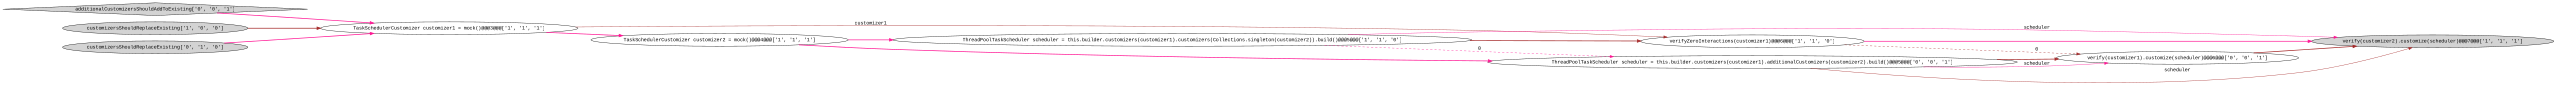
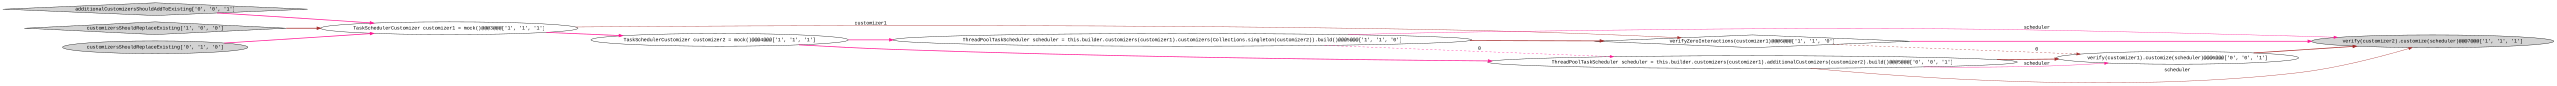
  digraph {
    fontname="Liberation Mono"
    rankdir=LR
    node [fillcolor=white fontname="Liberation Mono" shape=ellipse style=filled]
    edge [color=deeppink fontname="Liberation Mono" style=bold]
    n1 [label="TaskSchedulerCustomizer customizer1 = mock()@@@3@@@['1', '1', '1']"]
-   n2 [label="verifyZeroInteractions(customizer1)@@@6@@@['1', '1', '0']"]
+   n2 [label="verifyZeroInteractions(customizer1)@@@6@@@['1', '1', '0']" shape=diamond]
    n3 [label="TaskSchedulerCustomizer customizer2 = mock()@@@4@@@['1', '1', '1']"]
    n4 [fillcolor=lightgray label="verify(customizer2).customize(scheduler)@@@7@@@['1', '1', '1']"]
    n5 [label="verify(customizer1).customize(scheduler)@@@6@@@['0', '0', '1']"]
    n6 [label="ThreadPoolTaskScheduler scheduler = this.builder.customizers(customizer1).additionalCustomizers(customizer2).build()@@@5@@@['0', '0', '1']"]
    n7 [label="ThreadPoolTaskScheduler scheduler = this.builder.customizers(customizer1).customizers(Collections.singleton(customizer2)).build()@@@5@@@['1', '1', '0']"]
    n8 [fillcolor=lightgray label="additionalCustomizersShouldAddToExisting['0', '0', '1']" shape=diamond]
-   n9 [fillcolor=lightgray label="customizersShouldReplaceExisting['1', '0', '0']"]
+   n9 [fillcolor=lightgray label="customizersShouldReplaceExisting['1', '0', '0']" shape=diamond]
    n10 [fillcolor=lightgray label="customizersShouldReplaceExisting['0', '1', '0']"]
    n1 -> n2 [color=brown label=customizer1 style=solid]
    n1 -> n3
    n2 -> n4
    n2 -> n5 [color=brown label=0 style=dashed]
    n3 -> n6
    n3 -> n7
    n5 -> n4 [color=brown]
    n6 -> n4 [color=brown label=scheduler style=solid]
    n6 -> n5 [color=brown]
    n6 -> n5 [label=scheduler style=solid]
    n7 -> n2 [color=brown]
    n7 -> n4 [label=scheduler style=solid]
    n7 -> n6 [label=0 style=dashed]
    n8 -> n1
    n9 -> n1 [color=brown]
    n10 -> n1
  }
